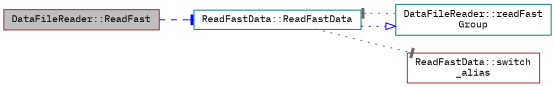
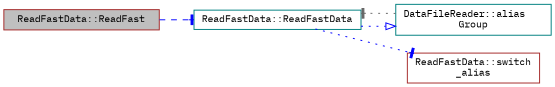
  digraph {
    fontname="IBM Plex Mono"
    rankdir=LR
    node [color=brown fillcolor=white fontname="IBM Plex Mono" fontsize=10 shape=record style=filled]
    edge [arrowhead=tee color=blue fontname="IBM Plex Mono" fontsize=10 labelfontname=Helvetica labelfontsize=10 style=dotted]
-   n1 [fillcolor=grey75 fontcolor=black height=0.2 label="DataFileReader::ReadFast" width=0.4]
+   n1 [fillcolor=grey75 fontcolor=black height=0.2 label="ReadFastData::ReadFast" width=0.4]
    n2 [color=teal height=0.2 label="ReadFastData::ReadFastData" width=0.4]
-   n3 [color=teal height=0.2 label="DataFileReader::readFast\lGroup" width=0.4]
+   n3 [color=teal height=0.2 label="DataFileReader::alias\lGroup" width=0.4]
    n4 [height=0.2 label="ReadFastData::switch\l_alias" width=0.4]
    n1 -> n2 [style=dashed]
    n2 -> n3 [arrowhead=onormal]
-   n2 -> n4 [color=gray40]
+   n2 -> n4
    n3 -> n2 [color=gray40]
  }
